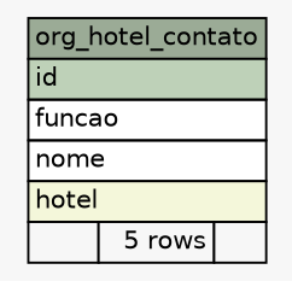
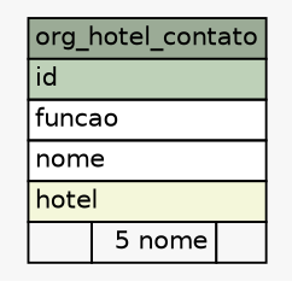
  digraph {
    bgcolor="#f7f7f7"
    fontname=Helvetica
    fontsize=11
    nodesep=0.18
    rankdir=RL
    ranksep=0.46
-   n1 [fontname=Helvetica fontsize=11 label=<     <TABLE BORDER="0" CELLBORDER="1" CELLSPACING="0" BGCOLOR="#ffffff">       <TR><TD COLSPAN="3" BGCOLOR="#9bab96" ALIGN="CENTER">org_hotel_contato</TD></TR>       <TR><TD PORT="id" COLSPAN="3" BGCOLOR="#bed1b8" ALIGN="LEFT">id</TD></TR>       <TR><TD PORT="funcao" COLSPAN="3" ALIGN="LEFT">funcao</TD></TR>       <TR><TD PORT="nome" COLSPAN="3" ALIGN="LEFT">nome</TD></TR>       <TR><TD PORT="hotel" COLSPAN="3" BGCOLOR="#f4f7da" ALIGN="LEFT">hotel</TD></TR>       <TR><TD ALIGN="LEFT" BGCOLOR="#f7f7f7">  </TD><TD ALIGN="RIGHT" BGCOLOR="#f7f7f7">5 rows</TD><TD ALIGN="RIGHT" BGCOLOR="#f7f7f7">  </TD></TR>     </TABLE>> shape=plaintext]
+   n1 [fontname=Helvetica fontsize=11 label=<     <TABLE BORDER="0" CELLBORDER="1" CELLSPACING="0" BGCOLOR="#ffffff">       <TR><TD COLSPAN="3" BGCOLOR="#9bab96" ALIGN="CENTER">org_hotel_contato</TD></TR>       <TR><TD PORT="id" COLSPAN="3" BGCOLOR="#bed1b8" ALIGN="LEFT">id</TD></TR>       <TR><TD PORT="funcao" COLSPAN="3" ALIGN="LEFT">funcao</TD></TR>       <TR><TD PORT="nome" COLSPAN="3" ALIGN="LEFT">nome</TD></TR>       <TR><TD PORT="hotel" COLSPAN="3" BGCOLOR="#f4f7da" ALIGN="LEFT">hotel</TD></TR>       <TR><TD ALIGN="LEFT" BGCOLOR="#f7f7f7">  </TD><TD ALIGN="RIGHT" BGCOLOR="#f7f7f7">5 nome</TD><TD ALIGN="RIGHT" BGCOLOR="#f7f7f7">  </TD></TR>     </TABLE>> shape=plaintext]
  }
